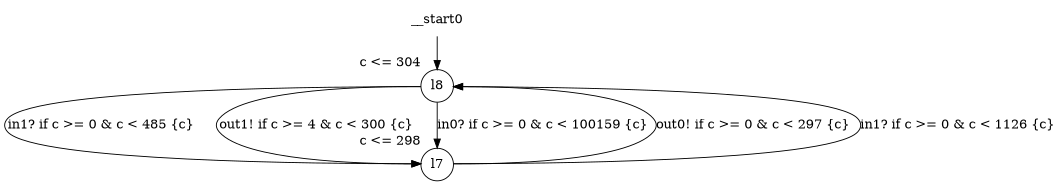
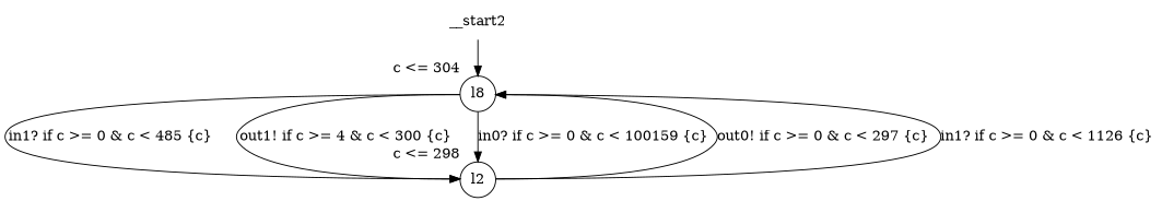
  digraph {
    node [shape=circle margin=0]
-   __start0 [shape=none margin=""]
+   __start0 [shape=none label=__start2 margin=""]
    n2 [label=l8 xlabel="c <= 304"]
-   n3 [label=l7 xlabel="c <= 298"]
+   n3 [label=l2 xlabel="c <= 298"]
    __start0 -> n2
    n2 -> n3 [label="in1? if c >= 0 & c < 485 {c} "]
    n2 -> n3 [label="out1! if c >= 4 & c < 300 {c} "]
    n2 -> n3 [label="in0? if c >= 0 & c < 100159 {c} "]
    n3 -> n2 [label="out0! if c >= 0 & c < 297 {c} "]
    n3 -> n2 [label="in1? if c >= 0 & c < 1126 {c} "]
  }
